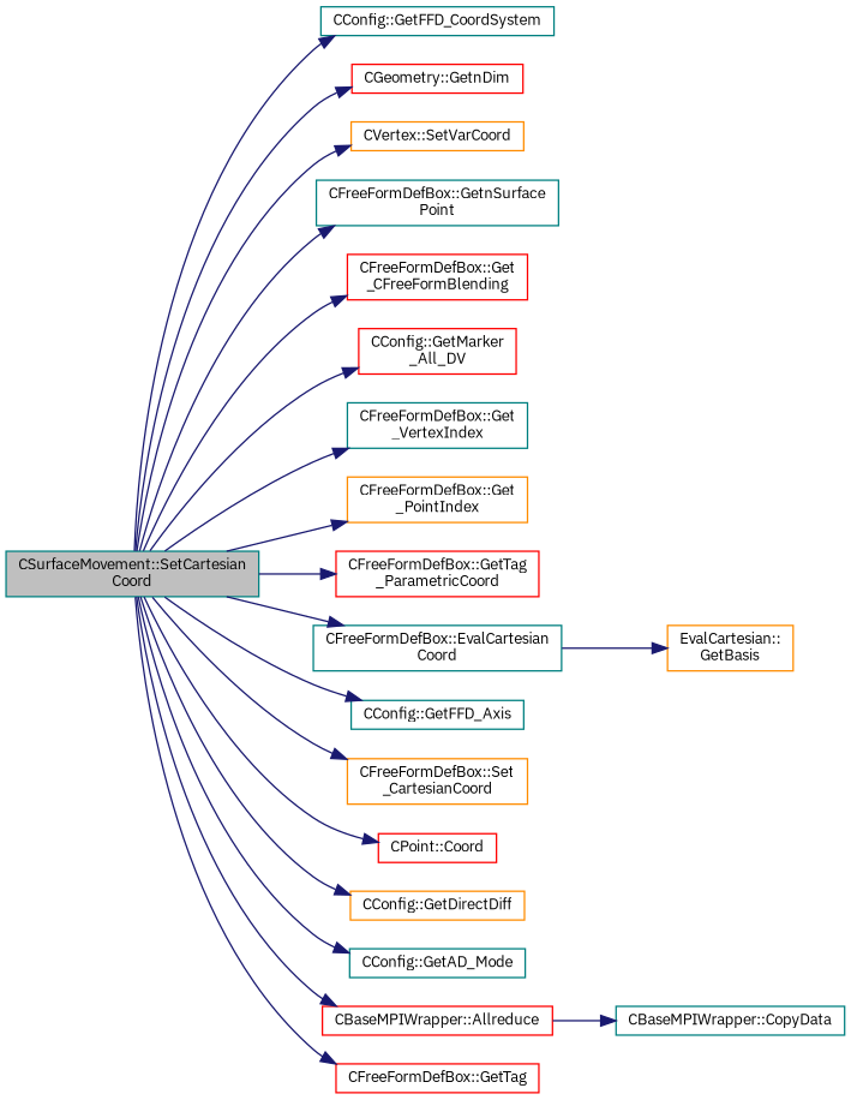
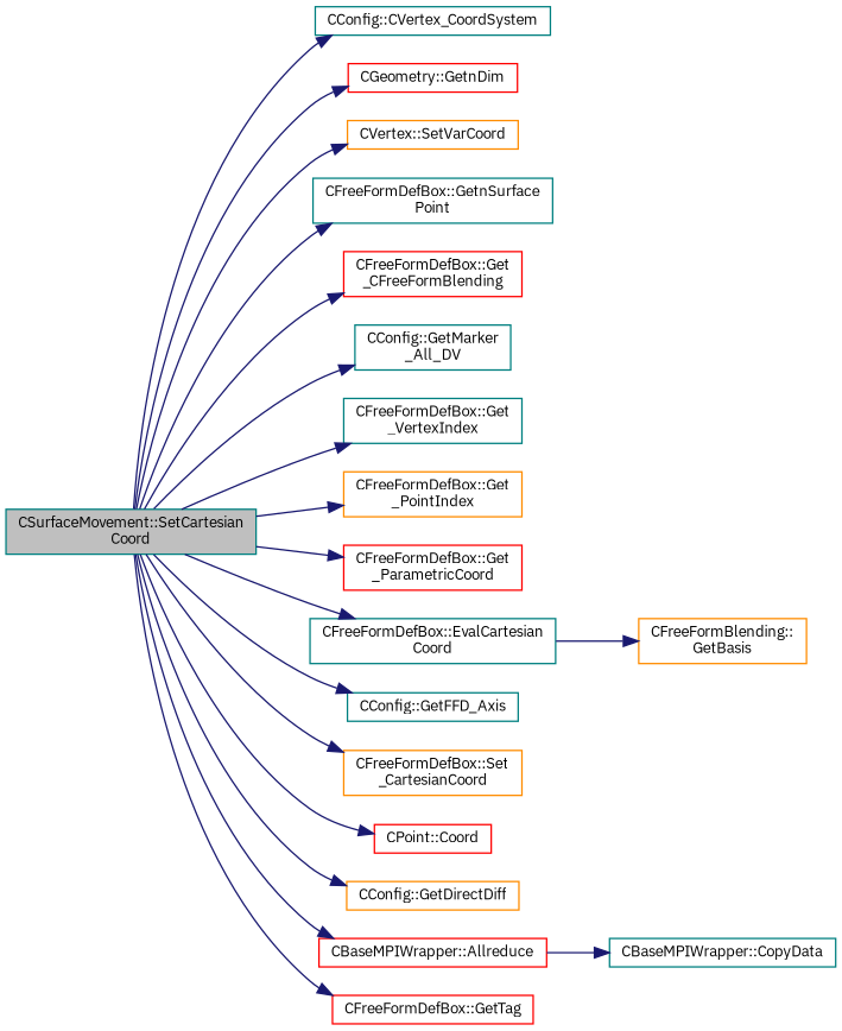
  digraph {
    fontname="IBM Plex Sans"
    rankdir=LR
    node [color=teal fillcolor=white fontname="IBM Plex Sans" fontsize=10 shape=record style=filled]
    edge [color=midnightblue fontname="IBM Plex Sans" fontsize=10 labelfontname=Helvetica labelfontsize=10 style=solid]
    n1 [fillcolor=grey75 fontcolor=black height=0.2 label="CSurfaceMovement::SetCartesian\lCoord" width=0.4]
-   n2 [height=0.2 label="CConfig::GetFFD_CoordSystem" width=0.4]
+   n2 [height=0.2 label="CConfig::CVertex_CoordSystem" width=0.4]
    n3 [color=red height=0.2 label="CGeometry::GetnDim" width=0.4]
    n4 [color=darkorange height=0.2 label="CVertex::SetVarCoord" width=0.4]
    n5 [height=0.2 label="CFreeFormDefBox::GetnSurface\lPoint" width=0.4]
    n6 [color=red height=0.2 label="CFreeFormDefBox::Get\l_CFreeFormBlending" width=0.4]
-   n7 [color=red height=0.2 label="CConfig::GetMarker\l_All_DV" width=0.4]
+   n7 [height=0.2 label="CConfig::GetMarker\l_All_DV" width=0.4]
    n8 [height=0.2 label="CFreeFormDefBox::Get\l_VertexIndex" width=0.4]
    n9 [color=darkorange height=0.2 label="CFreeFormDefBox::Get\l_PointIndex" width=0.4]
-   n10 [color=red height=0.2 label="CFreeFormDefBox::GetTag\l_ParametricCoord" width=0.4]
+   n10 [color=red height=0.2 label="CFreeFormDefBox::Get\l_ParametricCoord" width=0.4]
    n11 [height=0.2 label="CFreeFormDefBox::EvalCartesian\lCoord" width=0.4]
    n12 [height=0.2 label="CConfig::GetFFD_Axis" width=0.4]
    n13 [color=darkorange height=0.2 label="CFreeFormDefBox::Set\l_CartesianCoord" width=0.4]
    n14 [color=red height=0.2 label="CPoint::Coord" width=0.4]
    n15 [color=darkorange height=0.2 label="CConfig::GetDirectDiff" width=0.4]
-   n16 [height=0.2 label="CConfig::GetAD_Mode" width=0.4]
    n17 [color=red height=0.2 label="CBaseMPIWrapper::Allreduce" width=0.4]
    n18 [color=red height=0.2 label="CFreeFormDefBox::GetTag" width=0.4]
-   n19 [color=darkorange height=0.2 label="EvalCartesian::\lGetBasis" width=0.4]
+   n19 [color=darkorange height=0.2 label="CFreeFormBlending::\lGetBasis" width=0.4]
    n20 [height=0.2 label="CBaseMPIWrapper::CopyData" width=0.4]
    n1 -> n2
    n1 -> n3
    n1 -> n4
    n1 -> n5
    n1 -> n6
    n1 -> n7
    n1 -> n8
    n1 -> n9
    n1 -> n10
    n1 -> n11
    n1 -> n12
    n1 -> n13
    n1 -> n14
    n1 -> n15
-   n1 -> n16
    n1 -> n17
    n1 -> n18
    n11 -> n19
    n17 -> n20
  }
